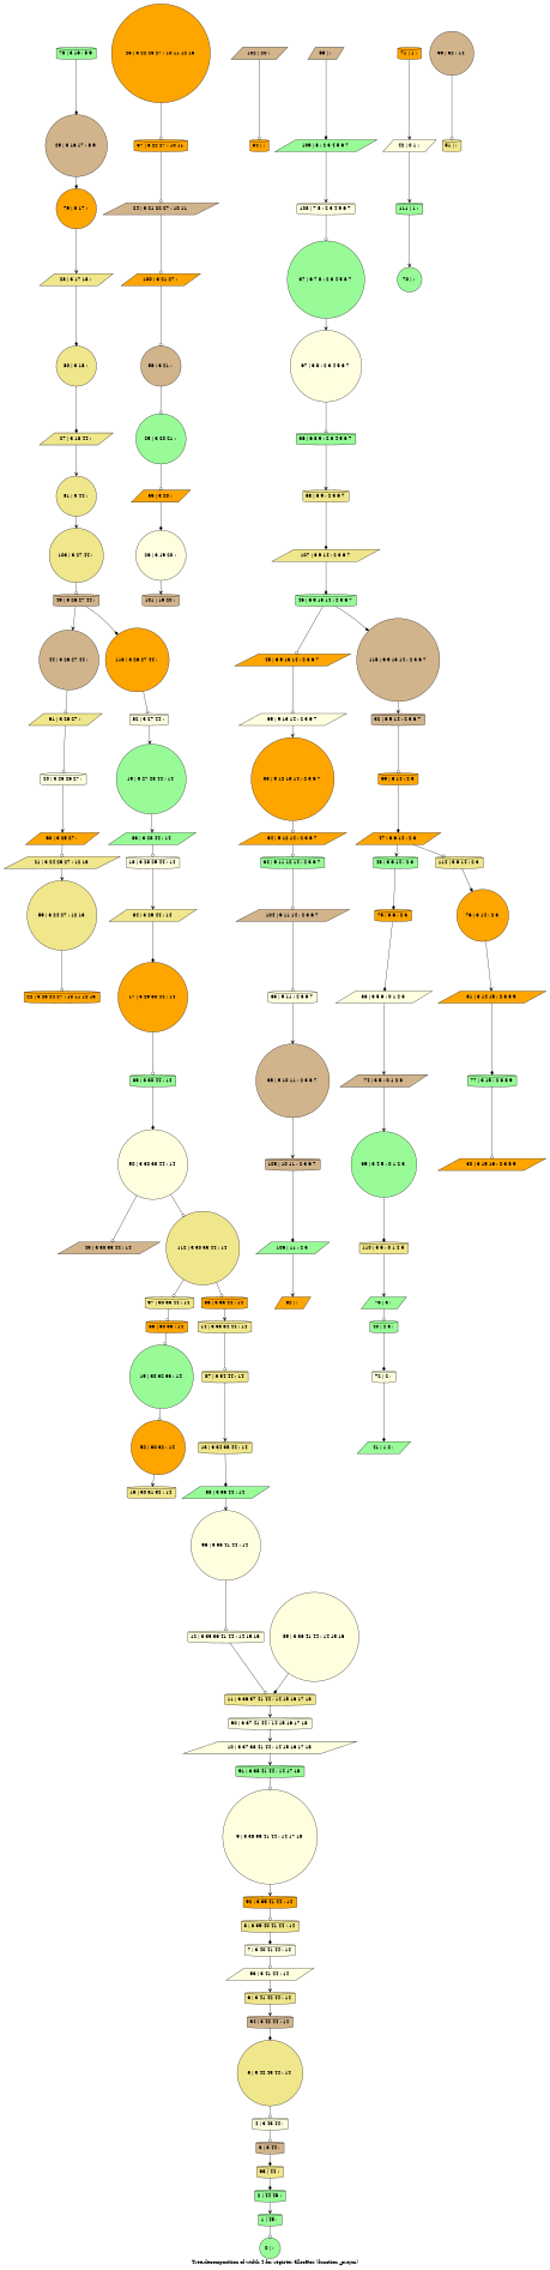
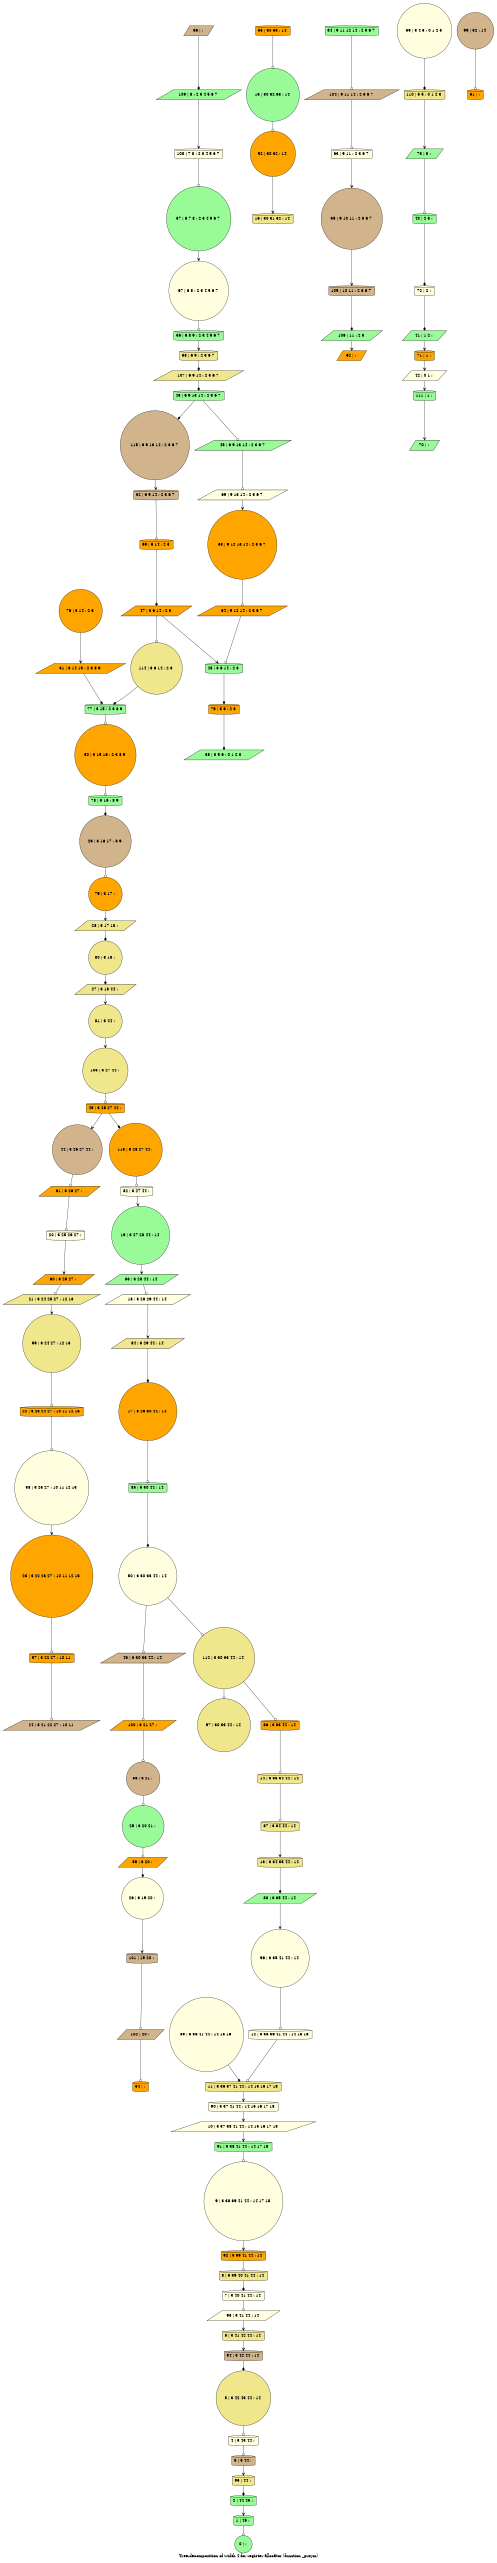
  digraph {
    label="Tree-decomposition of width 4 for register allocator (function _prsym)"
    node [fillcolor=palegreen shape=cylinder style=filled]
    edge [arrowhead=odot]
    n1 [label="0 | : " shape=circle]
    n2 [label="1 | 45 : "]
    n3 [label="2 | 44 45 : "]
    n4 [fillcolor=tan label="3 | 3 44 : "]
    n5 [fillcolor=khaki label="95 | 44 : "]
    n6 [fillcolor=lightyellow label="4 | 3 43 44 : "]
    n7 [fillcolor=khaki label="5 | 3 42 43 44 : 14 " shape=circle]
    n8 [fillcolor=khaki label="6 | 3 41 42 44 : 14 "]
    n9 [fillcolor=tan label="94 | 3 42 44 : 14 "]
    n10 [fillcolor=lightyellow label="7 | 3 40 41 44 : 14 "]
    n11 [fillcolor=lightyellow label="93 | 3 41 44 : 14 " shape=parallelogram]
    n12 [fillcolor=khaki label="8 | 3 39 40 41 44 : 14 "]
    n13 [fillcolor=lightyellow label="9 | 3 38 39 41 44 : 14 17 18 " shape=circle]
    n14 [fillcolor=orange label="92 | 3 39 41 44 : 14 "]
    n15 [fillcolor=lightyellow label="10 | 3 37 38 41 44 : 14 15 16 17 18 " shape=parallelogram]
    n16 [label="91 | 3 38 41 44 : 14 17 18 "]
    n17 [fillcolor=khaki label="11 | 3 36 37 41 44 : 14 15 16 17 18 "]
    n18 [fillcolor=lightyellow label="90 | 3 37 41 44 : 14 15 16 17 18 "]
    n19 [fillcolor=lightyellow label="12 | 3 35 36 41 44 : 14 15 16 "]
    n20 [fillcolor=lightyellow label="89 | 3 36 41 44 : 14 15 16 " shape=circle]
    n21 [fillcolor=khaki label="13 | 3 34 35 44 : 14 "]
    n22 [label="88 | 3 35 44 : 14 " shape=parallelogram]
    n23 [fillcolor=lightyellow label="96 | 3 35 41 44 : 14 " shape=circle]
    n24 [fillcolor=khaki label="14 | 3 33 34 44 : 14 "]
    n25 [fillcolor=khaki label="87 | 3 34 44 : 14 "]
    n26 [label="15 | 30 32 33 : 14 " shape=circle]
    n27 [fillcolor=orange label="52 | 30 32 : 14 " shape=circle]
    n28 [fillcolor=khaki label="16 | 30 31 32 : 14 "]
    n29 [fillcolor=orange label="17 | 3 29 30 44 : 14 " shape=circle]
    n30 [label="85 | 3 30 44 : 14 "]
    n31 [fillcolor=lightyellow label="50 | 3 30 33 44 : 14 " shape=circle]
-   n32 [fillcolor=lightyellow label="18 | 3 28 29 44 : 14 "]
+   n32 [fillcolor=lightyellow label="18 | 3 28 29 44 : 14 " shape=parallelogram]
    n33 [fillcolor=khaki label="84 | 3 29 44 : 14 " shape=parallelogram]
    n34 [label="19 | 3 27 28 44 : 14 " shape=circle]
    n35 [label="83 | 3 28 44 : 14 " shape=parallelogram]
    n36 [fillcolor=lightyellow label="20 | 3 25 26 27 : "]
    n37 [fillcolor=orange label="60 | 3 25 27 : " shape=parallelogram]
    n38 [fillcolor=khaki label="21 | 3 24 25 27 : 12 13 " shape=parallelogram]
    n39 [fillcolor=khaki label="59 | 3 24 27 : 12 13 " shape=circle]
    n40 [fillcolor=orange label="22 | 3 23 24 27 : 10 11 12 13 "]
+   n41 [fillcolor=lightyellow label="58 | 3 23 27 : 10 11 12 13 " shape=circle]
    n42 [fillcolor=orange label="23 | 3 22 23 27 : 10 11 12 13 " shape=circle]
    n43 [fillcolor=orange label="57 | 3 22 27 : 10 11 "]
    n44 [fillcolor=tan label="24 | 3 21 22 27 : 10 11 " shape=parallelogram]
    n45 [fillcolor=orange label="100 | 3 21 27 : " shape=parallelogram]
    n46 [fillcolor=tan label="56 | 3 21 : " shape=circle]
    n47 [label="25 | 3 20 21 : " shape=circle]
    n48 [fillcolor=orange label="55 | 3 20 : " shape=parallelogram]
    n49 [fillcolor=lightyellow label="26 | 3 19 20 : " shape=circle]
    n50 [fillcolor=tan label="101 | 19 20 : "]
    n51 [fillcolor=tan label="102 | 20 : " shape=parallelogram]
    n52 [fillcolor=khaki label="27 | 3 18 44 : " shape=parallelogram]
    n53 [fillcolor=khaki label="81 | 3 44 : " shape=circle]
    n54 [fillcolor=khaki label="103 | 3 27 44 : " shape=circle]
    n55 [fillcolor=khaki label="28 | 3 17 18 : " shape=parallelogram]
    n56 [fillcolor=khaki label="80 | 3 18 : " shape=circle]
    n57 [fillcolor=tan label="29 | 3 16 17 : 8 9 " shape=circle]
    n58 [fillcolor=orange label="79 | 3 17 : " shape=circle]
-   n59 [fillcolor=orange label="30 | 3 15 16 : 2 3 8 9 " shape=parallelogram]
+   n59 [fillcolor=orange label="30 | 3 15 16 : 2 3 8 9 " shape=circle]
    n60 [label="78 | 3 16 : 8 9 "]
    n61 [fillcolor=orange label="31 | 3 14 15 : 2 3 8 9 " shape=parallelogram]
    n62 [label="77 | 3 15 : 2 3 8 9 "]
    n63 [fillcolor=tan label="32 | 6 9 14 : 2 3 6 7 "]
    n64 [fillcolor=orange label="69 | 6 14 : 2 3 "]
    n65 [fillcolor=orange label="47 | 3 6 14 : 2 3 " shape=parallelogram]
    n66 [fillcolor=orange label="33 | 9 12 13 14 : 2 3 6 7 " shape=circle]
    n67 [fillcolor=orange label="64 | 9 12 14 : 2 3 6 7 " shape=parallelogram]
    n68 [label="34 | 9 11 12 14 : 2 3 6 7 "]
    n69 [fillcolor=tan label="104 | 9 11 14 : 2 3 6 7 " shape=parallelogram]
    n70 [fillcolor=lightyellow label="63 | 9 11 : 2 3 6 7 "]
    n71 [fillcolor=tan label="35 | 9 10 11 : 2 3 6 7 " shape=circle]
    n72 [fillcolor=tan label="105 | 10 11 : 2 3 6 7 "]
    n73 [label="106 | 11 : 2 3 " shape=parallelogram]
    n74 [label="36 | 6 8 9 : 2 3 4 5 6 7 "]
    n75 [fillcolor=khaki label="68 | 6 9 : 2 3 6 7 "]
    n76 [fillcolor=khaki label="107 | 6 9 14 : 2 3 6 7 " shape=parallelogram]
    n77 [label="37 | 6 7 8 : 2 3 4 5 6 7 " shape=circle]
    n78 [fillcolor=lightyellow label="67 | 6 8 : 2 3 4 5 6 7 " shape=circle]
-   n79 [fillcolor=lightyellow label="38 | 3 5 6 : 0 1 2 3 " shape=parallelogram]
-   n80 [fillcolor=tan label="74 | 3 5 : 0 1 2 3 " shape=parallelogram]
-   n81 [label="39 | 3 4 5 : 0 1 2 3 " shape=circle]
+   n79 [label="38 | 3 5 6 : 0 1 2 3 " shape=parallelogram]
+   n81 [fillcolor=lightyellow label="39 | 3 4 5 : 0 1 2 3 " shape=circle]
    n82 [fillcolor=khaki label="110 | 3 5 : 0 1 2 3 "]
    n83 [label="73 | 3 : " shape=parallelogram]
    n84 [label="40 | 2 3 : "]
    n85 [fillcolor=lightyellow label="72 | 2 : "]
    n86 [label="41 | 1 2 : " shape=parallelogram]
    n87 [fillcolor=orange label="71 | 1 : "]
    n88 [fillcolor=lightyellow label="42 | 0 1 : " shape=parallelogram]
    n89 [label="111 | 1 : "]
-   n90 [label="70 | : " shape=circle]
+   n90 [label="70 | : " shape=parallelogram]
    n91 [fillcolor=tan label="43 | 3 30 33 44 : 14 " shape=parallelogram]
-   n92 [fillcolor=khaki label="97 | 30 33 44 : 14 "]
+   n92 [fillcolor=khaki label="97 | 30 33 44 : 14 " shape=circle]
    n93 [fillcolor=orange label="53 | 30 33 : 14 "]
    n94 [fillcolor=tan label="44 | 3 26 27 44 : " shape=circle]
-   n95 [fillcolor=khaki label="61 | 3 26 27 : " shape=parallelogram]
-   n96 [fillcolor=orange label="45 | 6 9 13 14 : 2 3 6 7 " shape=parallelogram]
+   n95 [fillcolor=orange label="61 | 3 26 27 : " shape=parallelogram]
+   n96 [label="45 | 6 9 13 14 : 2 3 6 7 " shape=parallelogram]
    n97 [fillcolor=lightyellow label="65 | 9 13 14 : 2 3 6 7 " shape=parallelogram]
    n98 [label="46 | 6 9 13 14 : 2 3 6 7 "]
    n99 [fillcolor=tan label="115 | 6 9 13 14 : 2 3 6 7 " shape=circle]
    n100 [label="48 | 3 6 14 : 2 3 "]
-   n101 [fillcolor=khaki label="114 | 3 6 14 : 2 3 "]
+   n101 [fillcolor=khaki label="114 | 3 6 14 : 2 3 " shape=circle]
    n102 [fillcolor=orange label="75 | 3 6 : 2 3 "]
    n103 [fillcolor=orange label="76 | 3 14 : 2 3 " shape=circle]
-   n104 [fillcolor=tan label="49 | 3 26 27 44 : "]
+   n104 [fillcolor=orange label="49 | 3 26 27 44 : "]
    n105 [fillcolor=orange label="113 | 3 26 27 44 : " shape=circle]
    n106 [fillcolor=lightyellow label="82 | 3 27 44 : "]
    n107 [fillcolor=khaki label="112 | 3 30 33 44 : 14 " shape=circle]
    n108 [fillcolor=orange label="86 | 3 33 44 : 14 "]
-   n109 [fillcolor=khaki label="51 | : "]
+   n109 [fillcolor=orange label="51 | : "]
    n110 [fillcolor=orange label="54 | : "]
    n111 [fillcolor=orange label="62 | : " shape=parallelogram]
    n112 [fillcolor=tan label="66 | : " shape=parallelogram]
    n113 [label="109 | 8 : 2 3 4 5 6 7 " shape=parallelogram]
    n114 [fillcolor=lightyellow label="108 | 7 8 : 2 3 4 5 6 7 "]
    n115 [fillcolor=tan label="99 | 32 : 14 " shape=circle]
    n2 -> n1
    n3 -> n2 [arrowhead=vee]
-   n4 -> n5 [arrowhead=diamond]
+   n4 -> n5 [arrowhead=vee]
    n5 -> n3 [arrowhead=diamond]
    n6 -> n4
    n7 -> n6
    n8 -> n9 [arrowhead=vee]
    n9 -> n7 [arrowhead=diamond]
    n10 -> n11
    n11 -> n8 [arrowhead=vee]
    n12 -> n10 [arrowhead=diamond]
    n13 -> n14 [arrowhead=vee]
    n14 -> n12
    n15 -> n16 [arrowhead=vee]
    n16 -> n13
    n17 -> n18 [arrowhead=vee]
    n18 -> n15 [arrowhead=vee]
    n19 -> n17
    n20 -> n17 [arrowhead=diamond]
    n21 -> n22 [arrowhead=diamond]
    n22 -> n23 [arrowhead=vee]
    n23 -> n19
    n24 -> n25
    n25 -> n21 [arrowhead=vee]
    n26 -> n27
    n27 -> n28 [arrowhead=vee]
    n29 -> n30
    n30 -> n31 [arrowhead=diamond]
    n31 -> n91
    n31 -> n107
    n32 -> n33 [arrowhead=vee]
    n33 -> n29 [arrowhead=diamond]
    n34 -> n35 [arrowhead=vee]
    n35 -> n32
    n36 -> n37 [arrowhead=vee]
    n37 -> n38
    n38 -> n39 [arrowhead=vee]
    n39 -> n40
+   n40 -> n41
+   n41 -> n42 [arrowhead=vee]
    n42 -> n43
    n43 -> n44
-   n44 -> n45
+   n91 -> n45
    n45 -> n46
    n46 -> n47
    n47 -> n48
    n48 -> n49 [arrowhead=diamond]
    n49 -> n50 [arrowhead=vee]
+   n50 -> n51
    n51 -> n110
    n52 -> n53 [arrowhead=vee]
    n53 -> n54 [arrowhead=vee]
    n54 -> n104
    n55 -> n56 [arrowhead=diamond]
    n56 -> n52 [arrowhead=diamond]
-   n57 -> n58 [arrowhead=diamond]
+   n57 -> n58
    n58 -> n55 [arrowhead=vee]
+   n59 -> n60
    n60 -> n57 [arrowhead=diamond]
    n61 -> n62 [arrowhead=diamond]
    n62 -> n59
    n63 -> n64
    n64 -> n65 [arrowhead=diamond]
    n65 -> n100 [arrowhead=vee]
    n65 -> n101
    n66 -> n67
-   n67 -> n68
+   n67 -> n100
    n68 -> n69
    n69 -> n70
    n70 -> n71 [arrowhead=vee]
    n71 -> n72 [arrowhead=vee]
    n72 -> n73 [arrowhead=diamond]
    n73 -> n111 [arrowhead=vee]
    n74 -> n75 [arrowhead=vee]
    n75 -> n76 [arrowhead=diamond]
    n76 -> n98 [arrowhead=diamond]
    n77 -> n78 [arrowhead=vee]
    n78 -> n74
-   n79 -> n80 [arrowhead=vee]
-   n80 -> n81 [arrowhead=vee]
    n81 -> n82 [arrowhead=diamond]
    n82 -> n83 [arrowhead=vee]
    n83 -> n84
    n84 -> n85 [arrowhead=diamond]
    n85 -> n86 [arrowhead=diamond]
+   n86 -> n87 [arrowhead=vee]
    n87 -> n88 [arrowhead=vee]
    n88 -> n89 [arrowhead=vee]
    n89 -> n90 [arrowhead=vee]
-   n92 -> n93
    n93 -> n26
    n94 -> n95
    n95 -> n36
    n96 -> n97
    n97 -> n66 [arrowhead=vee]
    n98 -> n96
    n98 -> n99 [arrowhead=diamond]
    n99 -> n63 [arrowhead=vee]
    n100 -> n102 [arrowhead=diamond]
-   n101 -> n103 [arrowhead=diamond]
+   n101 -> n62 [arrowhead=diamond]
    n102 -> n79 [arrowhead=diamond]
    n103 -> n61 [arrowhead=vee]
    n104 -> n94 [arrowhead=vee]
    n104 -> n105 [arrowhead=diamond]
    n105 -> n106
    n106 -> n34 [arrowhead=vee]
    n107 -> n92
    n107 -> n108
-   n108 -> n24 [arrowhead=vee]
+   n108 -> n24
    n112 -> n113 [arrowhead=diamond]
    n113 -> n114 [arrowhead=vee]
    n114 -> n77
    n115 -> n109
  }
